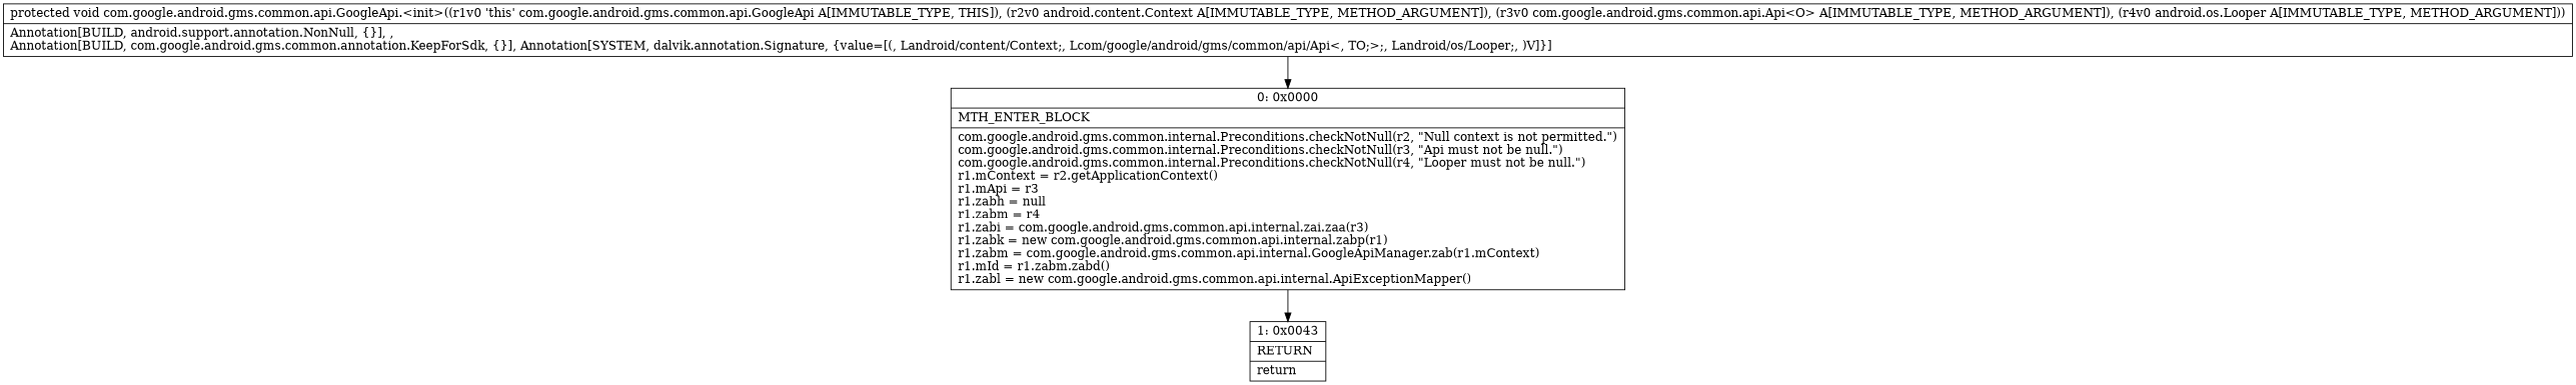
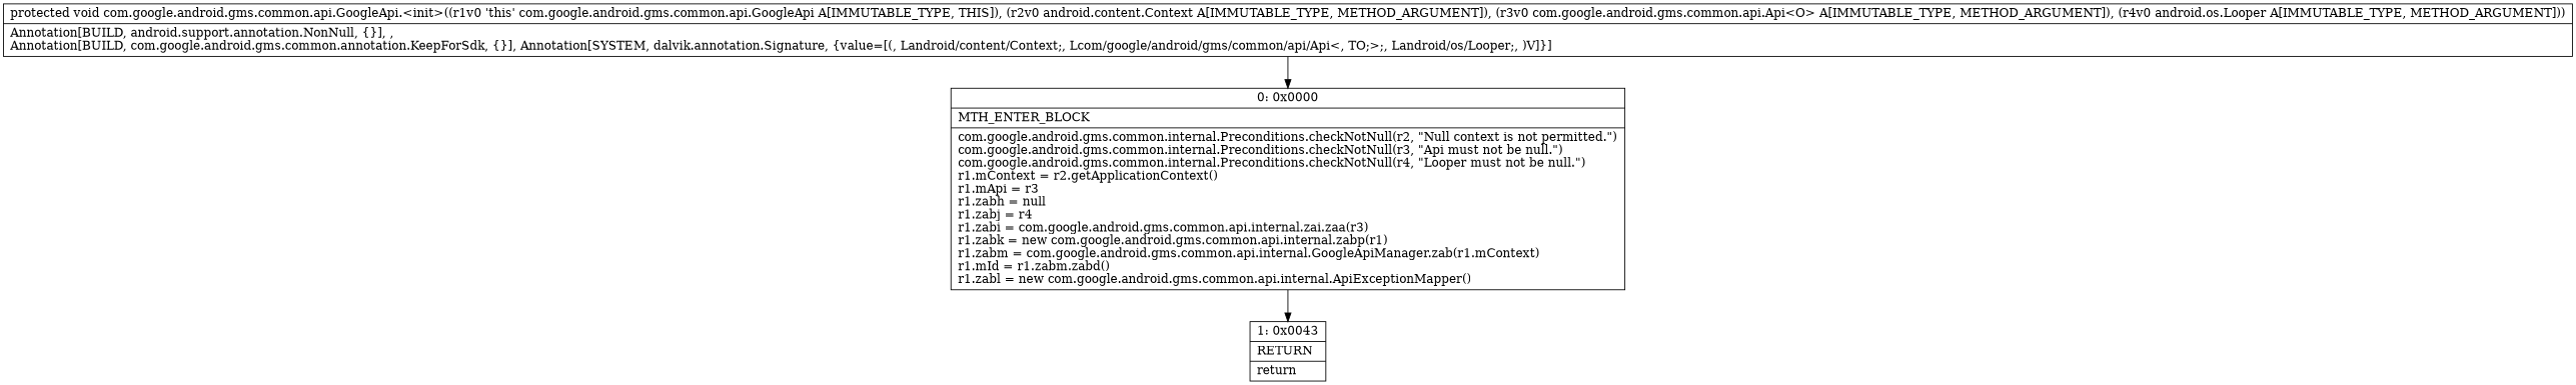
  digraph {
    node [shape=record]
-   n1 [label="{0\:\ 0x0000|MTH_ENTER_BLOCK\l|com.google.android.gms.common.internal.Preconditions.checkNotNull(r2, \"Null context is not permitted.\")\lcom.google.android.gms.common.internal.Preconditions.checkNotNull(r3, \"Api must not be null.\")\lcom.google.android.gms.common.internal.Preconditions.checkNotNull(r4, \"Looper must not be null.\")\lr1.mContext = r2.getApplicationContext()\lr1.mApi = r3\lr1.zabh = null\lr1.zabm = r4\lr1.zabi = com.google.android.gms.common.api.internal.zai.zaa(r3)\lr1.zabk = new com.google.android.gms.common.api.internal.zabp(r1)\lr1.zabm = com.google.android.gms.common.api.internal.GoogleApiManager.zab(r1.mContext)\lr1.mId = r1.zabm.zabd()\lr1.zabl = new com.google.android.gms.common.api.internal.ApiExceptionMapper()\l}"]
+   n1 [label="{0\:\ 0x0000|MTH_ENTER_BLOCK\l|com.google.android.gms.common.internal.Preconditions.checkNotNull(r2, \"Null context is not permitted.\")\lcom.google.android.gms.common.internal.Preconditions.checkNotNull(r3, \"Api must not be null.\")\lcom.google.android.gms.common.internal.Preconditions.checkNotNull(r4, \"Looper must not be null.\")\lr1.mContext = r2.getApplicationContext()\lr1.mApi = r3\lr1.zabh = null\lr1.zabj = r4\lr1.zabi = com.google.android.gms.common.api.internal.zai.zaa(r3)\lr1.zabk = new com.google.android.gms.common.api.internal.zabp(r1)\lr1.zabm = com.google.android.gms.common.api.internal.GoogleApiManager.zab(r1.mContext)\lr1.mId = r1.zabm.zabd()\lr1.zabl = new com.google.android.gms.common.api.internal.ApiExceptionMapper()\l}"]
    n2 [label="{1\:\ 0x0043|RETURN\l|return\l}"]
    n3 [label="{protected void com.google.android.gms.common.api.GoogleApi.\<init\>((r1v0 'this' com.google.android.gms.common.api.GoogleApi A[IMMUTABLE_TYPE, THIS]), (r2v0 android.content.Context A[IMMUTABLE_TYPE, METHOD_ARGUMENT]), (r3v0 com.google.android.gms.common.api.Api\<O\> A[IMMUTABLE_TYPE, METHOD_ARGUMENT]), (r4v0 android.os.Looper A[IMMUTABLE_TYPE, METHOD_ARGUMENT]))  | Annotation[BUILD, android.support.annotation.NonNull, \{\}], , \lAnnotation[BUILD, com.google.android.gms.common.annotation.KeepForSdk, \{\}], Annotation[SYSTEM, dalvik.annotation.Signature, \{value=[(, Landroid\/content\/Context;, Lcom\/google\/android\/gms\/common\/api\/Api\<, TO;\>;, Landroid\/os\/Looper;, )V]\}]\l}"]
    n1 -> n2
    n3 -> n1
  }
